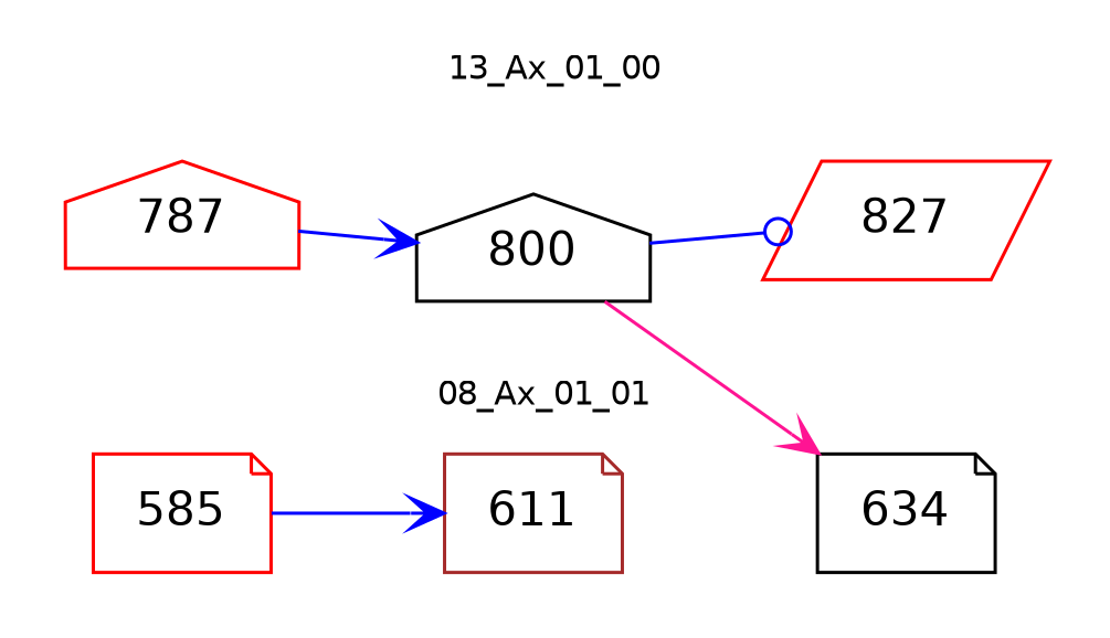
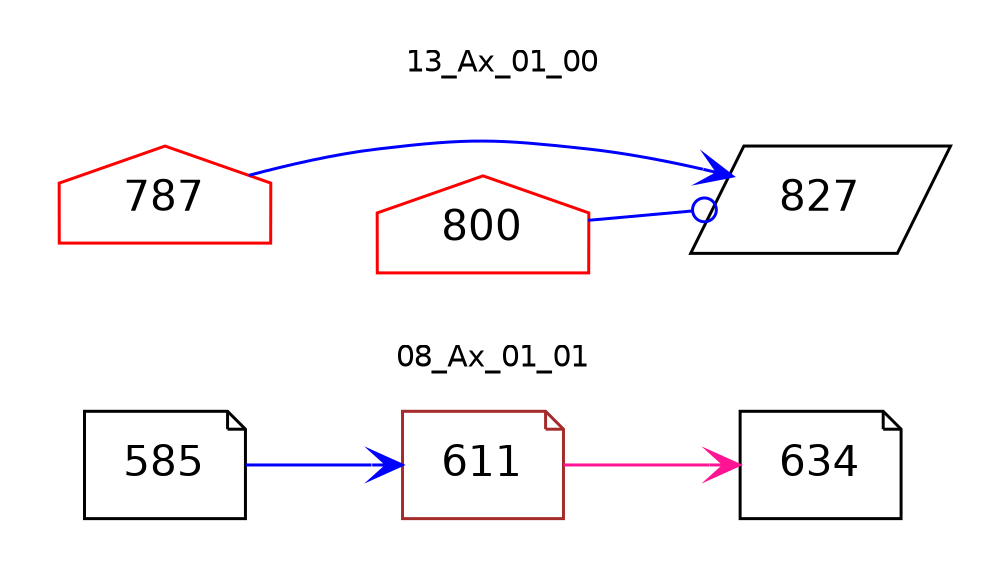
  digraph {
    fontname="DejaVu Sans"
    rankdir=LR
    node [color=black fontname="DejaVu Sans" shape=note]
    edge [arrowhead=vee color=blue fontname="DejaVu Sans"]
    n1 [color=red label=787 shape=house]
-   n2 [label=800 shape=house]
-   n3 [color=red label=827 shape=parallelogram]
-   n4 [color=red label=585]
+   n2 [color=red label=800 shape=house]
+   n3 [label=827 shape=parallelogram]
+   n4 [label=585]
    n5 [color=brown label=611]
    n6 [label=634]
    subgraph cluster_1 {
      color=white
      fontsize=10
      label="13_Ax_01_00"
      n1
      n2
      n3
    }
    subgraph cluster_2 {
      color=white
      fontsize=10
      label="08_Ax_01_01"
      n4
      n5
      n6
    }
-   n1 -> n2
+   n1 -> n3
    n2 -> n3 [arrowhead=odot]
    n4 -> n5
-   n2 -> n6 [color=deeppink]
+   n5 -> n6 [color=deeppink]
  }
